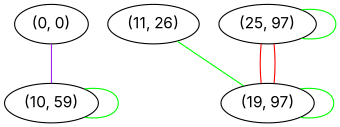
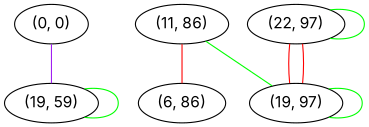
  graph {
    fontname=Inter
    node [fontname=Inter]
    edge [color=green fontname=Inter weight=1]
    "(0, 0)"
-   "(10, 59)"
-   "(11, 86)" [label="(11, 26)"]
+   "(10, 59)" [label="(19, 59)"]
+   "(11, 86)"
+   "(6, 86)"
    "(19, 97)"
-   "(22, 97)" [label="(25, 97)"]
+   "(22, 97)"
    "(0, 0)" -- "(10, 59)" [color=purple weight=4]
    "(10, 59)" -- "(10, 59)" [weight=2]
+   "(11, 86)" -- "(6, 86)" [color=red]
    "(11, 86)" -- "(19, 97)"
    "(19, 97)" -- "(19, 97)" [weight=2]
    "(22, 97)" -- "(19, 97)" [color=red]
    "(22, 97)" -- "(19, 97)" [color=red]
    "(22, 97)" -- "(22, 97)" [weight=2]
  }
